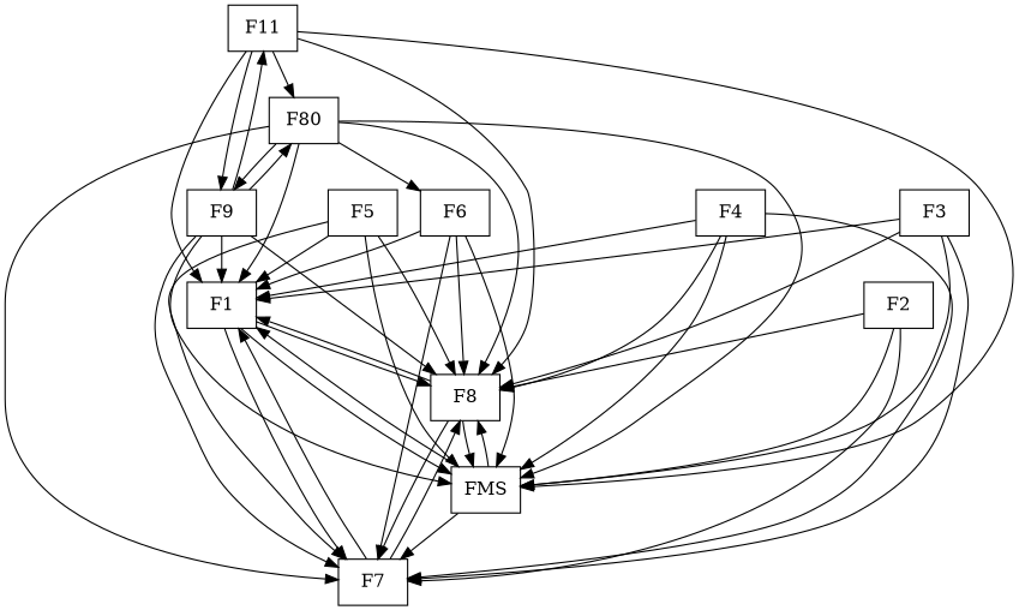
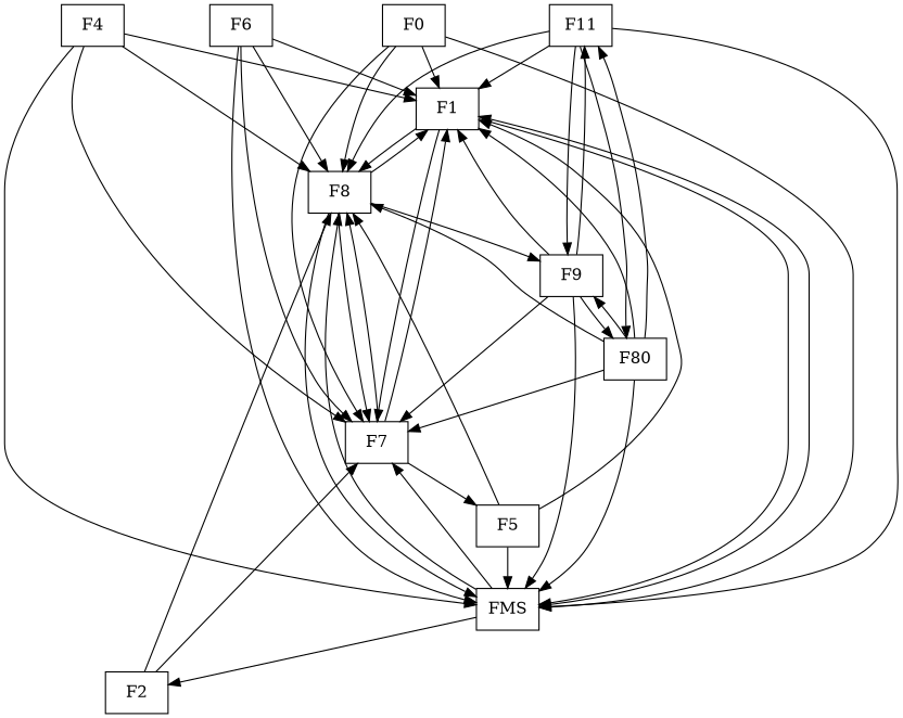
  digraph {
    rankdir=TB
    node [shape=box]
    edge [arrowhead=normal]
    n1 [label=F11]
    n2 [label=F1]
    n3 [label=F80]
    n4 [label=F8]
    n5 [label=F9]
    n6 [label=FMS]
    n7 [label=F7]
    n8 [label=F5]
    n9 [label=F4]
-   n10 [label=F3]
+   n10 [label=F0]
    n11 [label=F2]
    n12 [label=F6]
    n1 -> n2
    n1 -> n3
    n1 -> n4
    n1 -> n5
    n1 -> n6
    n2 -> n4
    n2 -> n6
    n2 -> n7
-   n3 -> n12
+   n3 -> n1
    n3 -> n2
    n3 -> n4
    n3 -> n5
    n3 -> n6
    n3 -> n7
    n4 -> n2
    n4 -> n6
    n4 -> n7
    n5 -> n1
    n5 -> n2
    n5 -> n3
-   n5 -> n4
+   n4 -> n5
    n5 -> n6
    n5 -> n7
    n6 -> n2
    n6 -> n4
    n6 -> n7
    n7 -> n2
    n7 -> n4
    n8 -> n2
    n8 -> n4
    n8 -> n6
-   n8 -> n7
+   n7 -> n8
    n9 -> n2
    n9 -> n4
    n9 -> n6
    n9 -> n7
    n10 -> n2
    n10 -> n4
    n10 -> n6
    n10 -> n7
    n11 -> n4
-   n11 -> n6
+   n6 -> n11
    n11 -> n7
    n12 -> n2
    n12 -> n4
    n12 -> n6
    n12 -> n7
  }
